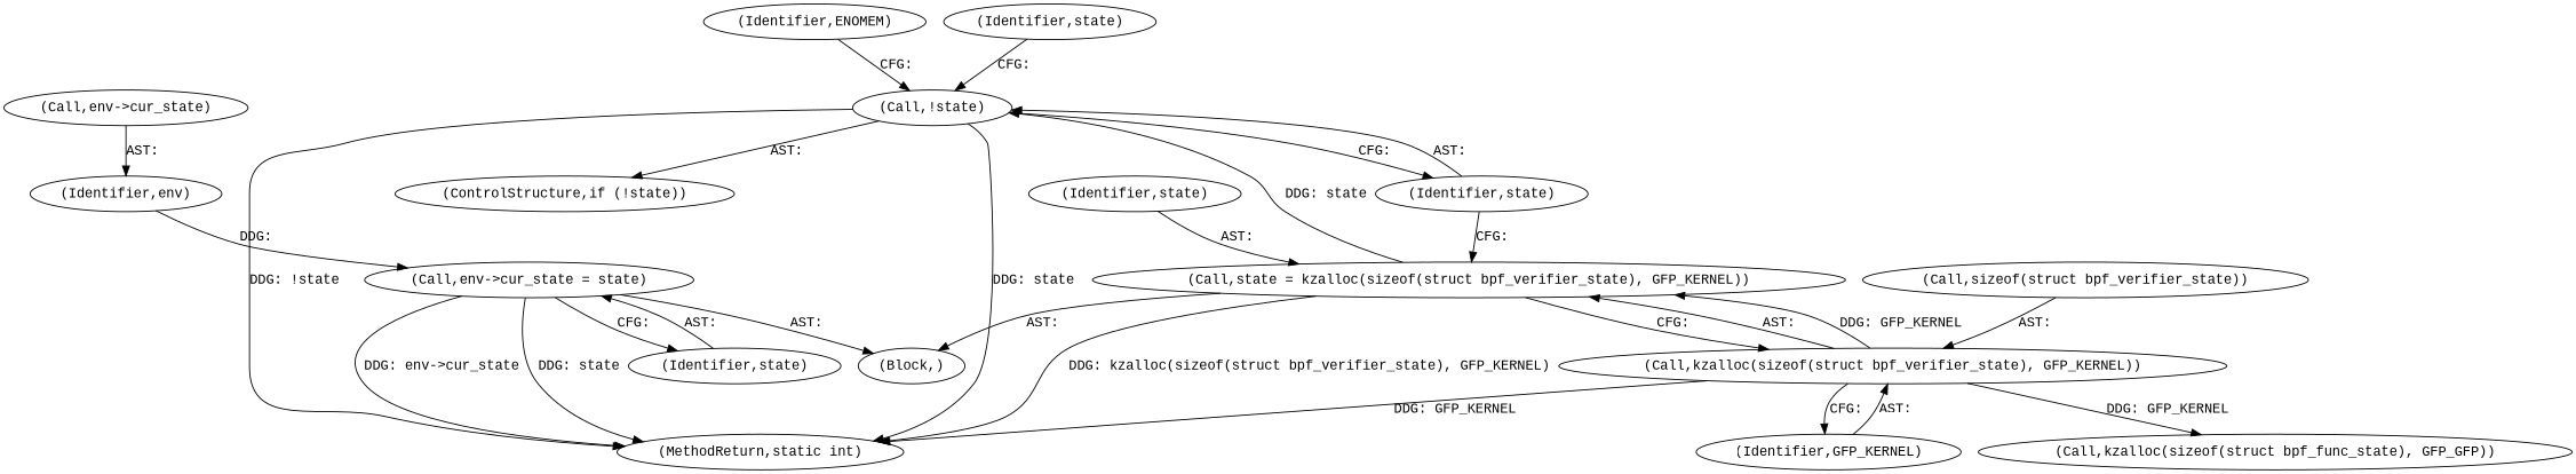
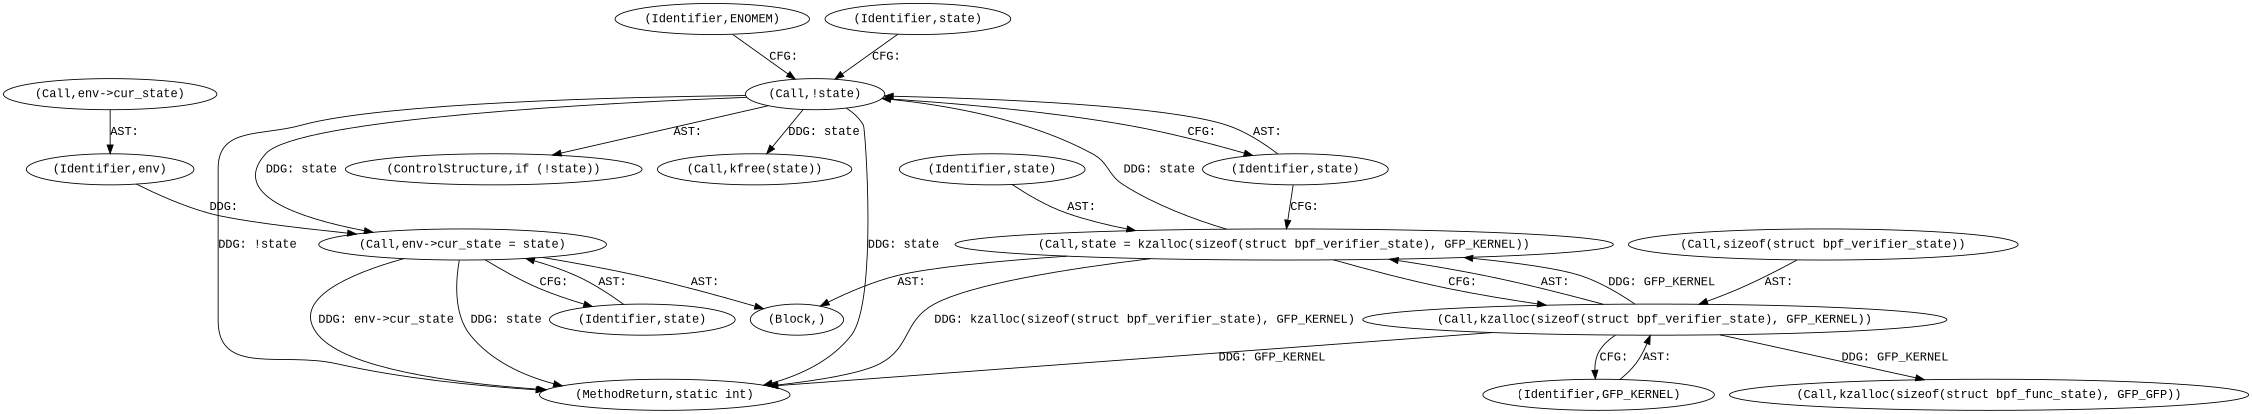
  digraph {
    fontname="Liberation Mono"
    node [fontname="Liberation Mono"]
    edge [fontname="Liberation Mono"]
    n1 [label="(Call,env->cur_state = state)"]
    n2 [label="(MethodReturn,static int)"]
    n3 [label="(Block,)"]
    n4 [label="(Identifier,state)"]
    n5 [label="(Call,!state)"]
    n6 [label="(ControlStructure,if (!state))"]
    n7 [label="(Identifier,state)"]
+   n8 [label="(Call,kfree(state))"]
    n9 [label="(Call,state = kzalloc(sizeof(struct bpf_verifier_state), GFP_KERNEL))"]
    n10 [label="(Call,kzalloc(sizeof(struct bpf_verifier_state), GFP_KERNEL))"]
    n11 [label="(Call,kzalloc(sizeof(struct bpf_func_state), GFP_GFP))"]
    n12 [label="(Identifier,GFP_KERNEL)"]
    n13 [label="(Call,sizeof(struct bpf_verifier_state))"]
    n14 [label="(Call,env->cur_state)"]
    n15 [label="(Identifier,env)"]
    n16 [label="(Identifier,state)"]
    n17 [label="(Identifier,ENOMEM)"]
    n18 [label="(Identifier,state)"]
    n1 -> n2 [label="DDG: state"]
    n1 -> n2 [label="DDG: env->cur_state"]
    n1 -> n3 [label="AST: "]
    n1 -> n4 [label="CFG: "]
    n4 -> n1 [label="AST: "]
+   n5 -> n1 [label="DDG: state"]
    n5 -> n2 [label="DDG: state"]
    n5 -> n2 [label="DDG: !state"]
    n5 -> n6 [label="AST: "]
    n5 -> n7 [label="CFG: "]
+   n5 -> n8 [label="DDG: state"]
    n7 -> n5 [label="AST: "]
    n7 -> n9 [label="CFG: "]
    n9 -> n2 [label="DDG: kzalloc(sizeof(struct bpf_verifier_state), GFP_KERNEL)"]
    n9 -> n3 [label="AST: "]
    n9 -> n5 [label="DDG: state"]
    n9 -> n10 [label="CFG: "]
    n10 -> n2 [label="DDG: GFP_KERNEL"]
    n10 -> n9 [label="AST: "]
    n10 -> n9 [label="DDG: GFP_KERNEL"]
    n10 -> n11 [label="DDG: GFP_KERNEL"]
    n10 -> n12 [label="CFG: "]
    n12 -> n10 [label="AST: "]
    n13 -> n10 [label="AST: "]
    n14 -> n15 [label="AST: "]
    n15 -> n1 [label="DDG: "]
    n16 -> n9 [label="AST: "]
    n17 -> n5 [label="CFG: "]
    n18 -> n5 [label="CFG: "]
  }
